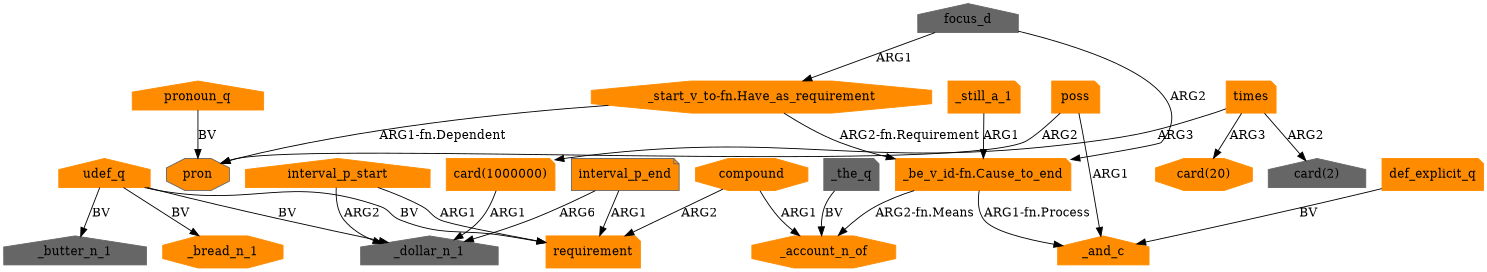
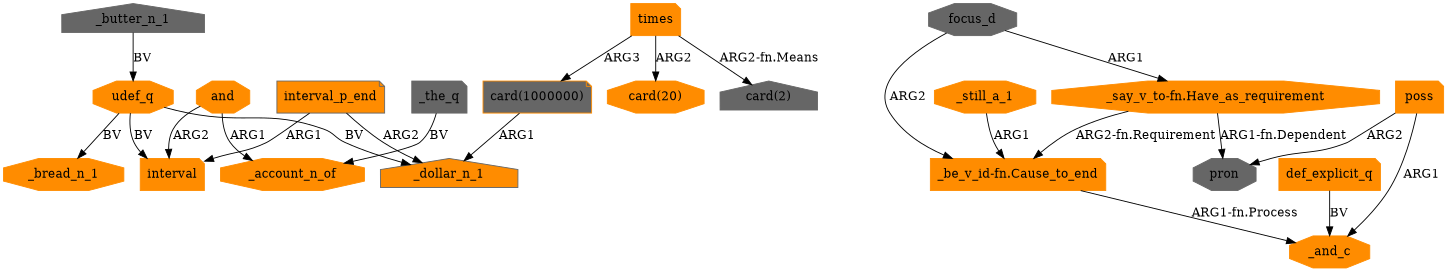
  digraph {
    node [color=darkorange shape=octagon style=filled]
    _butter_n_1 [color=gray40 shape=house]
-   udef_q [shape=house]
-   interval [shape=note label=requirement]
-   _dollar_n_1 [color=gray40 shape=house]
+   udef_q
+   interval [shape=note]
+   _dollar_n_1 [color=gray40 shape=house fillcolor=darkorange]
    _bread_n_1
-   focus_d [color=gray40 shape=house]
+   focus_d [color=gray40]
    "_be_v_id-fn.Cause_to_end" [shape=note]
-   "_say_v_to-fn.Have_as_requirement" [label="_start_v_to-fn.Have_as_requirement"]
-   _and_c [shape=house]
+   "_say_v_to-fn.Have_as_requirement"
+   _and_c
    _account_n_of
-   pron [color=gray40 fillcolor=darkorange]
+   pron [color=gray40]
    times [shape=note]
-   "card(1000000)" [shape=note]
+   "card(1000000)" [shape=note fillcolor=gray40]
    "card(20)"
    "card(2)" [color=gray40 shape=house]
-   compound
-   interval_p_start [shape=house]
-   _still_a_1 [shape=note]
-   pronoun_q [shape=house]
+   compound [label=and]
+   _still_a_1
    def_explicit_q [shape=note]
    poss [shape=note]
    interval_p_end [color=gray40 fillcolor=darkorange shape=note]
    _the_q [color=gray40 shape=note]
-   udef_q -> _butter_n_1 [label=BV]
+   _butter_n_1 -> udef_q [label=BV]
    udef_q -> interval [label=BV]
    udef_q -> _dollar_n_1 [label=BV]
    udef_q -> _bread_n_1 [label=BV]
    focus_d -> "_be_v_id-fn.Cause_to_end" [label=ARG2]
    focus_d -> "_say_v_to-fn.Have_as_requirement" [label=ARG1]
    "_be_v_id-fn.Cause_to_end" -> _and_c [label="ARG1-fn.Process"]
-   "_be_v_id-fn.Cause_to_end" -> _account_n_of [label="ARG2-fn.Means"]
    "_say_v_to-fn.Have_as_requirement" -> "_be_v_id-fn.Cause_to_end" [label="ARG2-fn.Requirement"]
    "_say_v_to-fn.Have_as_requirement" -> pron [label="ARG1-fn.Dependent"]
    times -> "card(1000000)" [label=ARG3]
-   times -> "card(20)" [label=ARG3]
-   times -> "card(2)" [label=ARG2]
+   times -> "card(20)" [label=ARG2]
+   times -> "card(2)" [label="ARG2-fn.Means"]
    "card(1000000)" -> _dollar_n_1 [label=ARG1]
    compound -> interval [label=ARG2]
    compound -> _account_n_of [label=ARG1]
-   interval_p_start -> interval [label=ARG1]
-   interval_p_start -> _dollar_n_1 [label=ARG2]
    _still_a_1 -> "_be_v_id-fn.Cause_to_end" [label=ARG1]
-   pronoun_q -> pron [label=BV]
    def_explicit_q -> _and_c [label=BV]
    poss -> _and_c [label=ARG1]
    poss -> pron [label=ARG2]
    interval_p_end -> interval [label=ARG1]
-   interval_p_end -> _dollar_n_1 [label=ARG6]
+   interval_p_end -> _dollar_n_1 [label=ARG2]
    _the_q -> _account_n_of [label=BV]
  }
